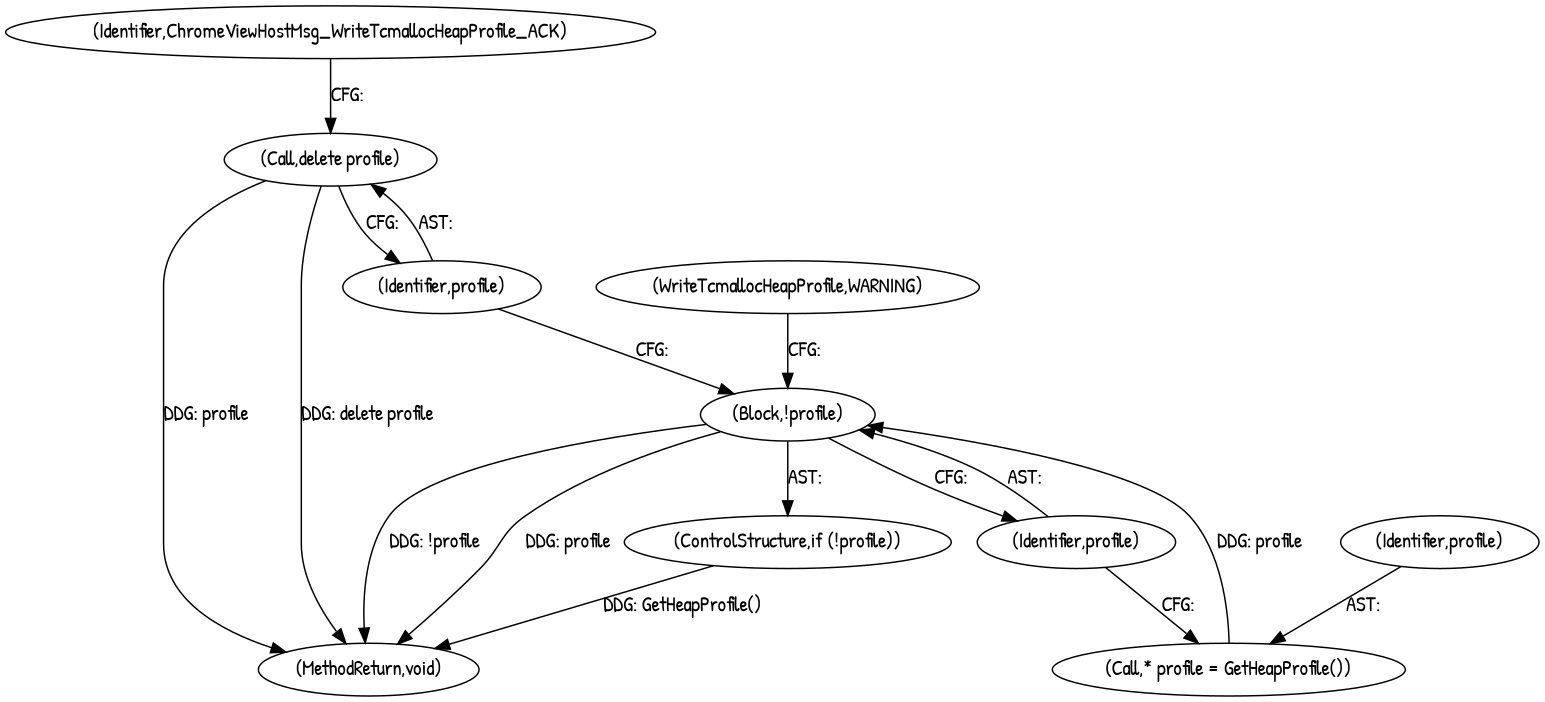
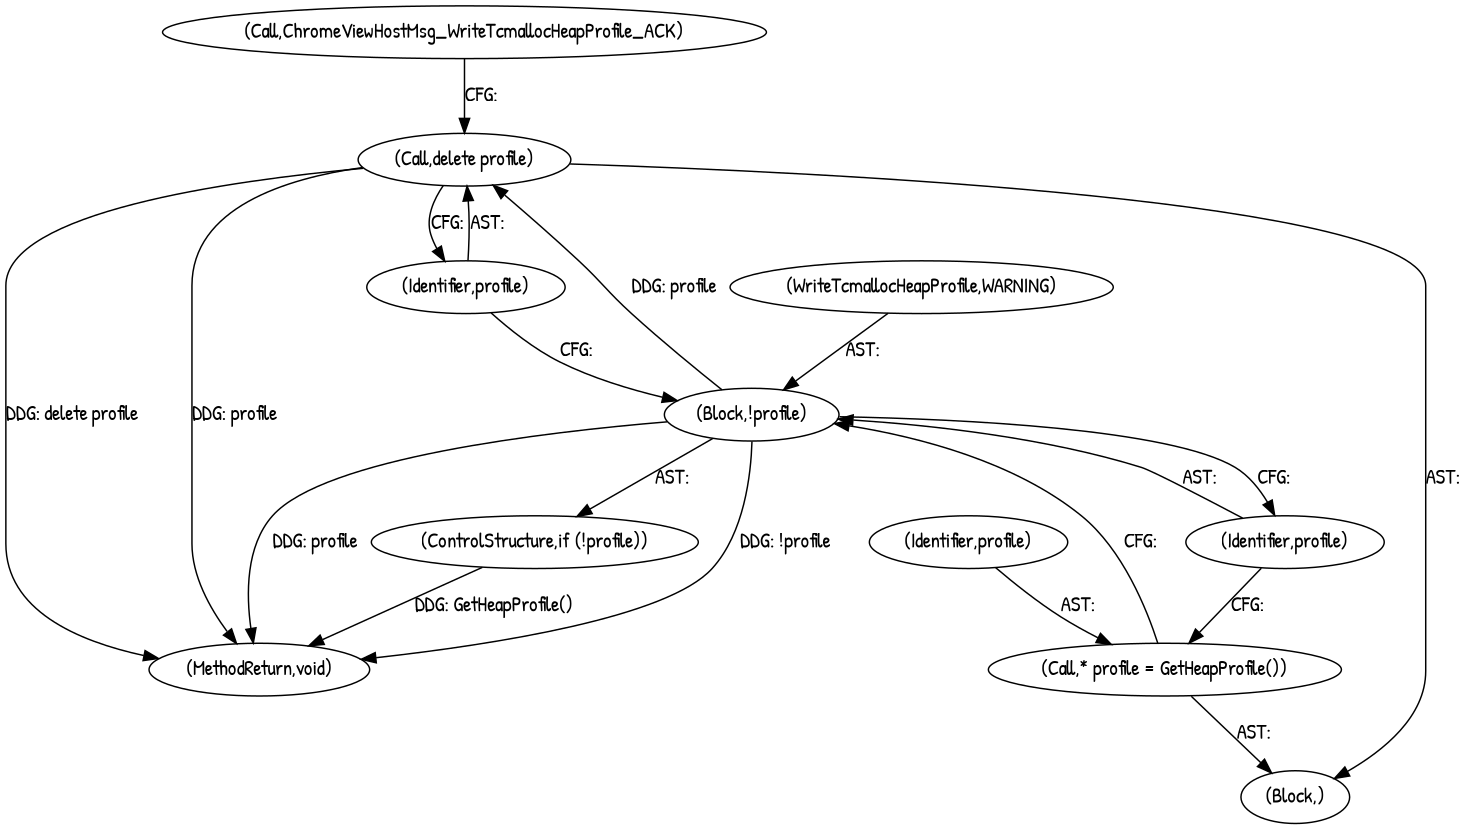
  digraph {
    fontname="Patrick Hand"
    node [fontname="Patrick Hand"]
    edge [fontname="Patrick Hand"]
    n1 [label="(Call,delete profile)"]
    n2 [label="(Identifier,profile)"]
+   n3 [label="(Block,)"]
    n4 [label="(MethodReturn,void)"]
    n5 [label="(Block,!profile)"]
    n6 [label="(Identifier,profile)"]
    n7 [label="(ControlStructure,if (!profile))"]
    n8 [label="(Call,* profile = GetHeapProfile())"]
    n9 [label="(Identifier,profile)"]
-   n10 [label="(Identifier,ChromeViewHostMsg_WriteTcmallocHeapProfile_ACK)"]
+   n10 [label="(Call,ChromeViewHostMsg_WriteTcmallocHeapProfile_ACK)"]
    n11 [label="(WriteTcmallocHeapProfile,WARNING)"]
    n1 -> n2 [label="CFG: "]
+   n1 -> n3 [label="AST: "]
    n1 -> n4 [label="DDG: profile"]
    n1 -> n4 [label="DDG: delete profile"]
    n2 -> n1 [label="AST: "]
    n2 -> n5 [label="CFG: "]
+   n5 -> n1 [label="DDG: profile"]
    n5 -> n4 [label="DDG: !profile"]
    n5 -> n4 [label="DDG: profile"]
    n5 -> n6 [label="CFG: "]
    n5 -> n7 [label="AST: "]
    n6 -> n5 [label="AST: "]
    n6 -> n8 [label="CFG: "]
    n7 -> n4 [label="DDG: GetHeapProfile()"]
-   n8 -> n5 [label="DDG: profile"]
+   n8 -> n3 [label="AST: "]
+   n8 -> n5 [label="CFG: "]
    n9 -> n8 [label="AST: "]
    n10 -> n1 [label="CFG: "]
-   n11 -> n5 [label="CFG: "]
+   n11 -> n5 [label="AST: "]
  }
